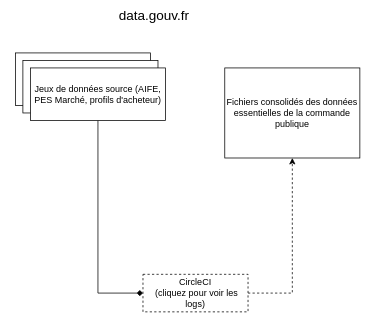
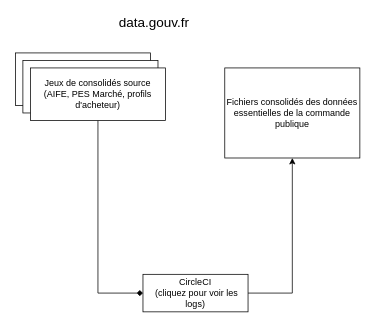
  <mxCell id="0" />
  <mxCell id="1" parent="0" />
  <mxCell id="2" value="Fichiers consolidés des données essentielles de la commande publique" style="rounded=0;whiteSpace=wrap;html=1;" vertex="1" parent="1"><mxGeometry x="299" y="90" width="180" height="120" as="geometry" /></mxCell>
- <mxCell id="3" style="edgeStyle=orthogonalEdgeStyle;rounded=0;orthogonalLoop=1;jettySize=auto;html=1;fontSize=18;entryX=0.5;entryY=1;entryDx=0;entryDy=0;exitX=1;exitY=0.5;exitDx=0;exitDy=0;dashed=1;" edge="1" parent="1" source="4" target="2"><mxGeometry relative="1" as="geometry"><mxPoint x="350" y="150" as="targetPoint" /></mxGeometry></mxCell>
- <mxCell id="4" value="&lt;div&gt;CircleCI&lt;/div&gt;&amp;nbsp;(cliquez pour voir les logs)" style="rounded=0;whiteSpace=wrap;html=1;dashed=1;" vertex="1" parent="1"><mxGeometry x="190" y="365" width="140" height="50" as="geometry" /></mxCell>
- <mxCell id="5" value="data.gouv.fr" style="text;html=1;strokeColor=none;fillColor=none;align=center;verticalAlign=middle;whiteSpace=wrap;rounded=0;fontSize=18;" vertex="1" parent="1"><mxGeometry x="150" y="10" width="110" height="20" as="geometry" /></mxCell>
+ <mxCell id="3" style="edgeStyle=orthogonalEdgeStyle;rounded=0;orthogonalLoop=1;jettySize=auto;html=1;fontSize=18;entryX=0.5;entryY=1;entryDx=0;entryDy=0;exitX=1;exitY=0.5;exitDx=0;exitDy=0;" edge="1" parent="1" source="4" target="2"><mxGeometry relative="1" as="geometry"><mxPoint x="350" y="150" as="targetPoint" /></mxGeometry></mxCell>
+ <mxCell id="4" value="&lt;div&gt;CircleCI&lt;/div&gt;&amp;nbsp;(cliquez pour voir les logs)" style="rounded=0;whiteSpace=wrap;html=1;" vertex="1" parent="1"><mxGeometry x="190" y="365" width="140" height="50" as="geometry" /></mxCell>
+ <mxCell id="5" value="data.gouv.fr" style="text;html=1;strokeColor=none;fillColor=none;align=center;verticalAlign=middle;whiteSpace=wrap;rounded=0;fontSize=18;" vertex="1" parent="1"><mxGeometry x="150" y="20" width="110" height="20" as="geometry" /></mxCell>
  <mxCell id="6" value="" style="rounded=0;whiteSpace=wrap;html=1;" vertex="1" parent="1"><mxGeometry x="20" y="70" width="180" height="70" as="geometry" /></mxCell>
  <mxCell id="7" value="" style="rounded=0;whiteSpace=wrap;html=1;" vertex="1" parent="1"><mxGeometry x="30" y="80" width="180" height="70" as="geometry" /></mxCell>
  <mxCell id="8" style="edgeStyle=orthogonalEdgeStyle;rounded=0;orthogonalLoop=1;jettySize=auto;html=1;entryX=0;entryY=0.5;entryDx=0;entryDy=0;fontSize=18;endArrow=diamond;" edge="1" parent="1" source="9" target="4"><mxGeometry relative="1" as="geometry" /></mxCell>
- <mxCell id="9" value="Jeux de données source (AIFE, PES Marché, profils d'acheteur)" style="rounded=0;whiteSpace=wrap;html=1;" vertex="1" parent="1"><mxGeometry x="40" y="90" width="180" height="70" as="geometry" /></mxCell>
+ <mxCell id="9" value="Jeux de consolidés source (AIFE, PES Marché, profils d'acheteur)" style="rounded=0;whiteSpace=wrap;html=1;" vertex="1" parent="1"><mxGeometry x="40" y="90" width="180" height="70" as="geometry" /></mxCell>
